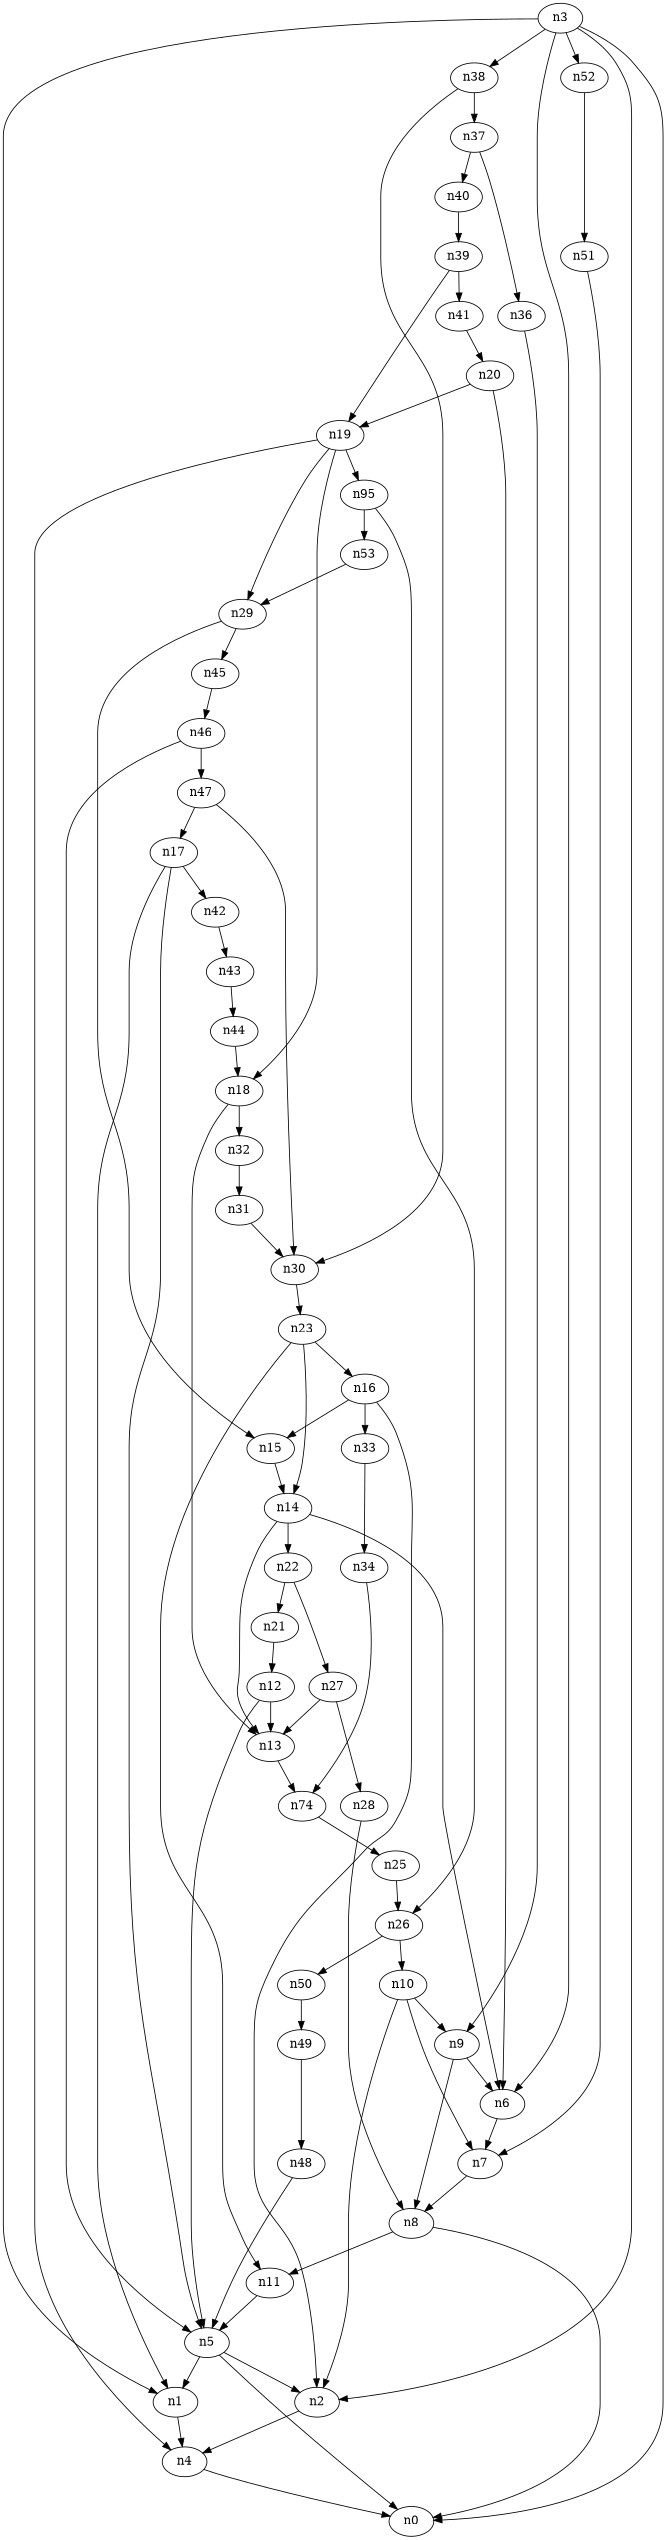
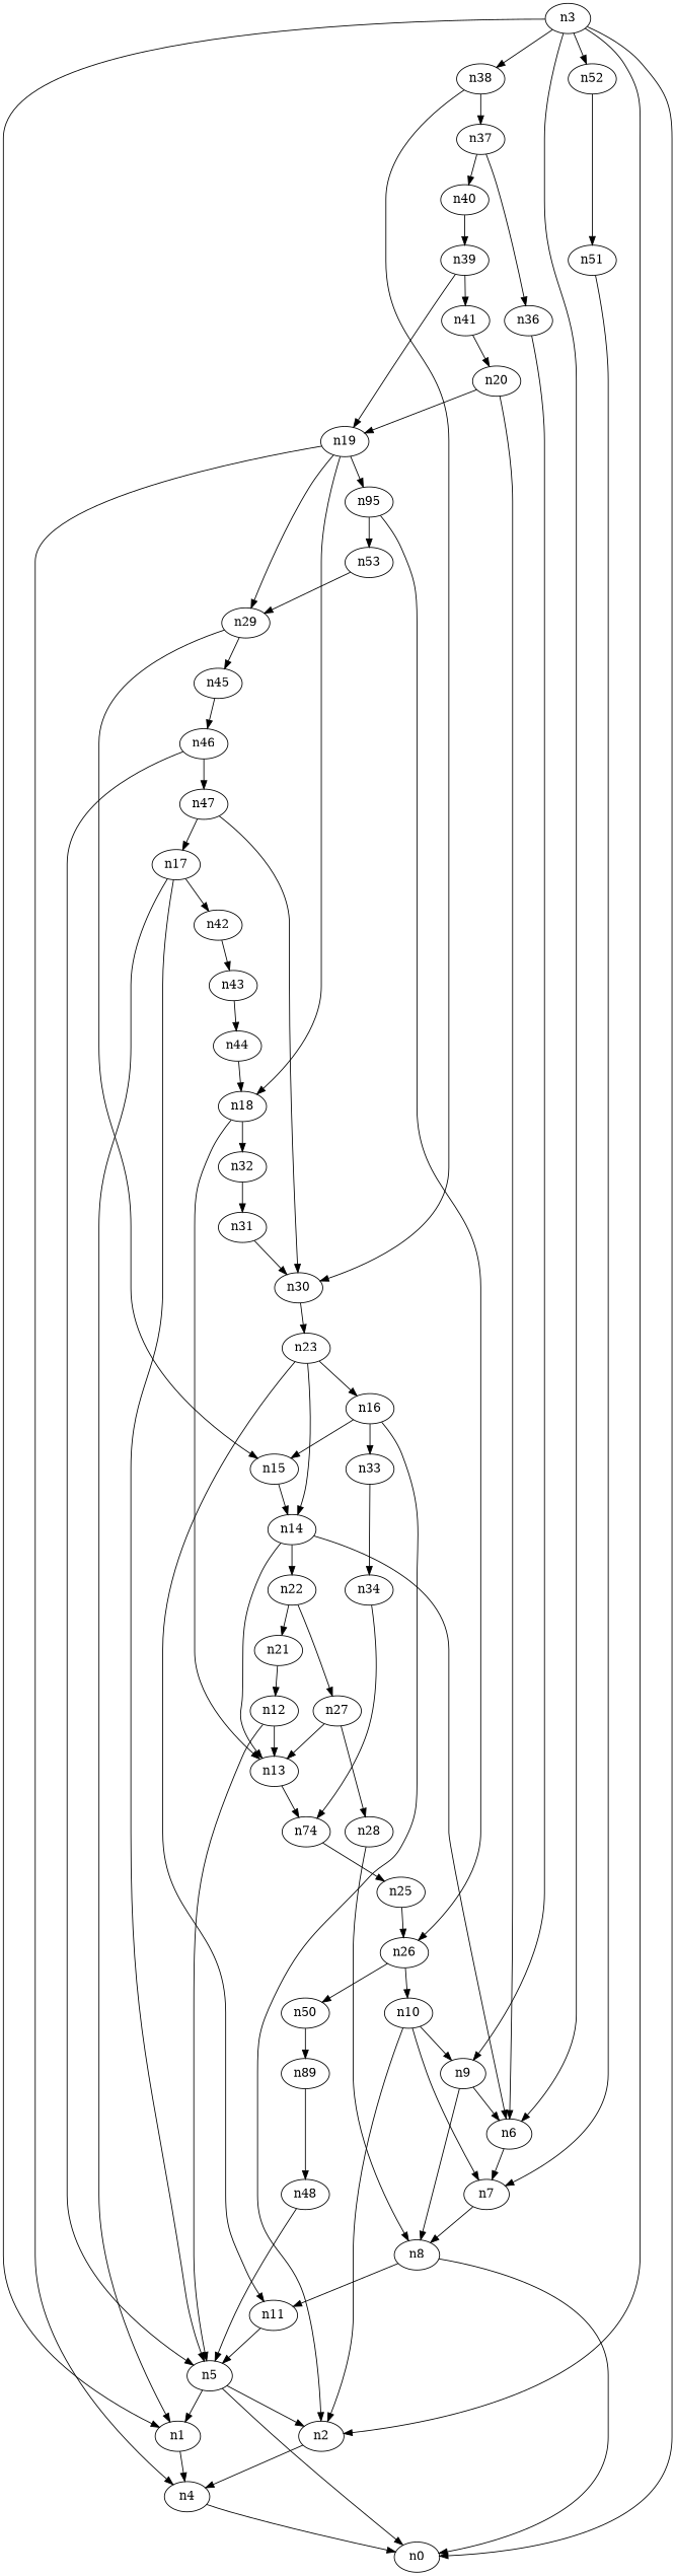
  digraph {
    n1
    n4
    n0
    n2
    n3
    n6
    n38
    n52
    n7
    n30
    n37
    n51
    n8
    n23
    n36
    n40
    n5
    n11
    n9
    n10
    n12
    n13
    n24 [label=n74]
    n25
    n26
    n14
    n22
    n21
    n27
    n28
    n15
    n16
    n33
    n34
    n17
    n42
    n43
    n44
    n18
    n32
    n31
    n19
    n29
    n35 [label=n95]
    n45
    n53
    n46
    n50
    n20
-   n49
+   n49 [label=n89]
    n48
    n47
    n39
    n41
    n1 -> n4
    n4 -> n0
    n2 -> n4
    n3 -> n1
    n3 -> n0
    n3 -> n2
    n3 -> n6
    n3 -> n38
    n3 -> n52
    n6 -> n7
    n38 -> n30
    n38 -> n37
    n52 -> n51
    n7 -> n8
    n30 -> n23
    n37 -> n36
    n37 -> n40
    n51 -> n7
    n8 -> n0
    n8 -> n11
    n23 -> n11
    n23 -> n14
    n23 -> n16
    n36 -> n9
    n40 -> n39
    n5 -> n1
    n5 -> n0
    n5 -> n2
    n11 -> n5
    n9 -> n6
    n9 -> n8
    n10 -> n2
    n10 -> n7
    n10 -> n9
    n12 -> n5
    n12 -> n13
    n13 -> n24
    n24 -> n25
    n25 -> n26
    n26 -> n10
    n26 -> n50
    n14 -> n6
    n14 -> n13
    n14 -> n22
    n22 -> n21
    n22 -> n27
    n21 -> n12
    n27 -> n13
    n27 -> n28
    n28 -> n8
    n15 -> n14
    n16 -> n2
    n16 -> n15
    n16 -> n33
    n33 -> n34
    n34 -> n24
    n17 -> n1
    n17 -> n5
    n17 -> n42
    n42 -> n43
    n43 -> n44
    n44 -> n18
    n18 -> n13
    n18 -> n32
    n32 -> n31
    n31 -> n30
    n19 -> n4
    n19 -> n18
    n19 -> n29
    n19 -> n35
    n29 -> n15
    n29 -> n45
    n35 -> n26
    n35 -> n53
    n45 -> n46
    n53 -> n29
    n46 -> n5
    n46 -> n47
    n50 -> n49
    n20 -> n6
    n20 -> n19
    n49 -> n48
    n48 -> n5
    n47 -> n30
    n47 -> n17
    n39 -> n19
    n39 -> n41
    n41 -> n20
  }
